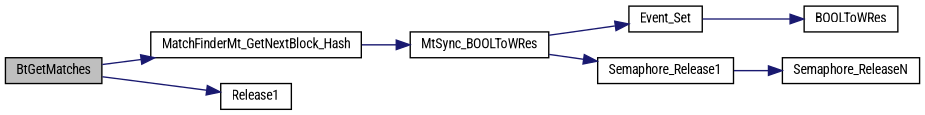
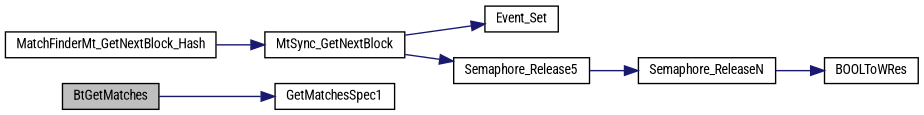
  digraph {
    fontname="Roboto Condensed"
    rankdir=LR
    node [color=black fillcolor=white fontname="Roboto Condensed" fontsize=10 shape=record style=filled]
    edge [color=midnightblue fontname="Roboto Condensed" fontsize=10 labelfontname=Helvetica labelfontsize=10 style=solid]
    n1 [fillcolor=grey75 fontcolor=black height=0.2 label=BtGetMatches width=0.4]
    n2 [height=0.2 label=MatchFinderMt_GetNextBlock_Hash width=0.4]
-   n3 [height=0.2 label=Release1 width=0.4]
-   n4 [height=0.2 label=MtSync_BOOLToWRes width=0.4]
+   n3 [height=0.2 label=GetMatchesSpec1 width=0.4]
+   n4 [height=0.2 label=MtSync_GetNextBlock width=0.4]
    n5 [height=0.2 label=Event_Set width=0.4]
-   n6 [height=0.2 label=Semaphore_Release1 width=0.4]
+   n6 [height=0.2 label=Semaphore_Release5 width=0.4]
    n7 [height=0.2 label=BOOLToWRes width=0.4]
    n8 [height=0.2 label=Semaphore_ReleaseN width=0.4]
-   n1 -> n2
    n1 -> n3
    n2 -> n4
    n4 -> n5
    n4 -> n6
-   n5 -> n7
+   n8 -> n7
    n6 -> n8
  }
